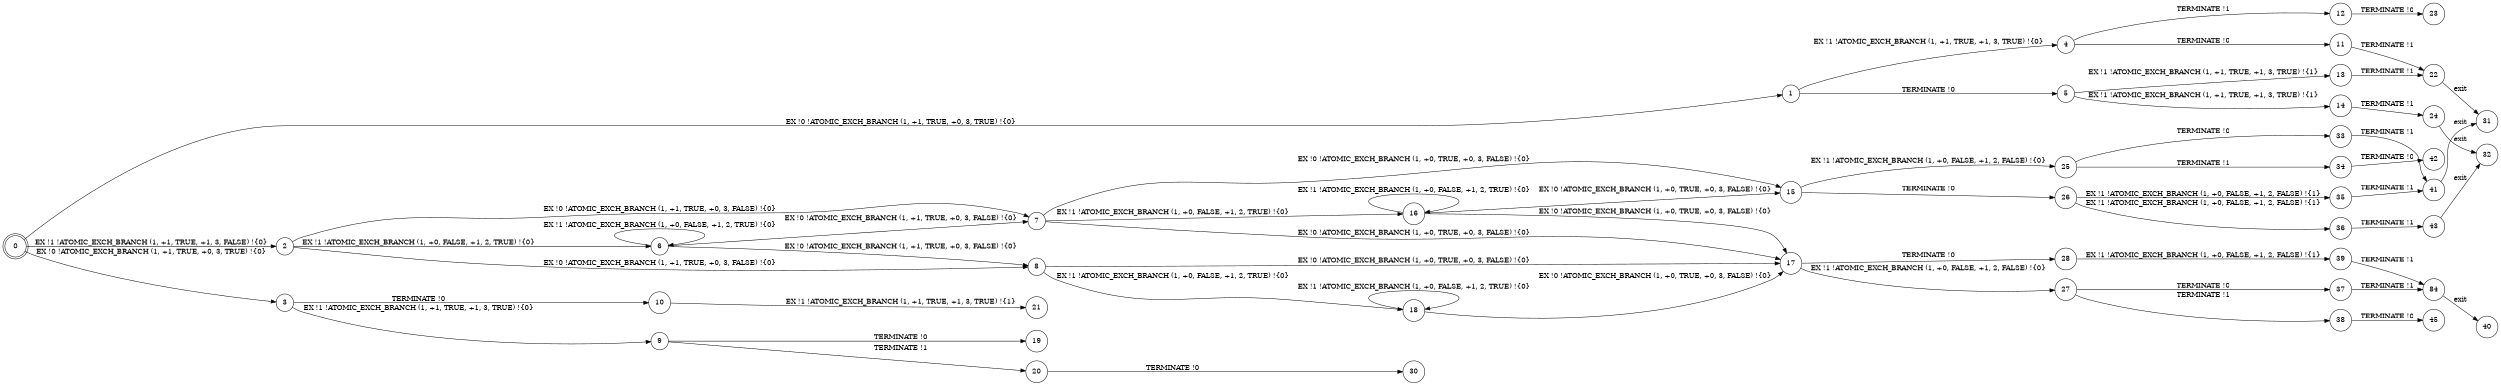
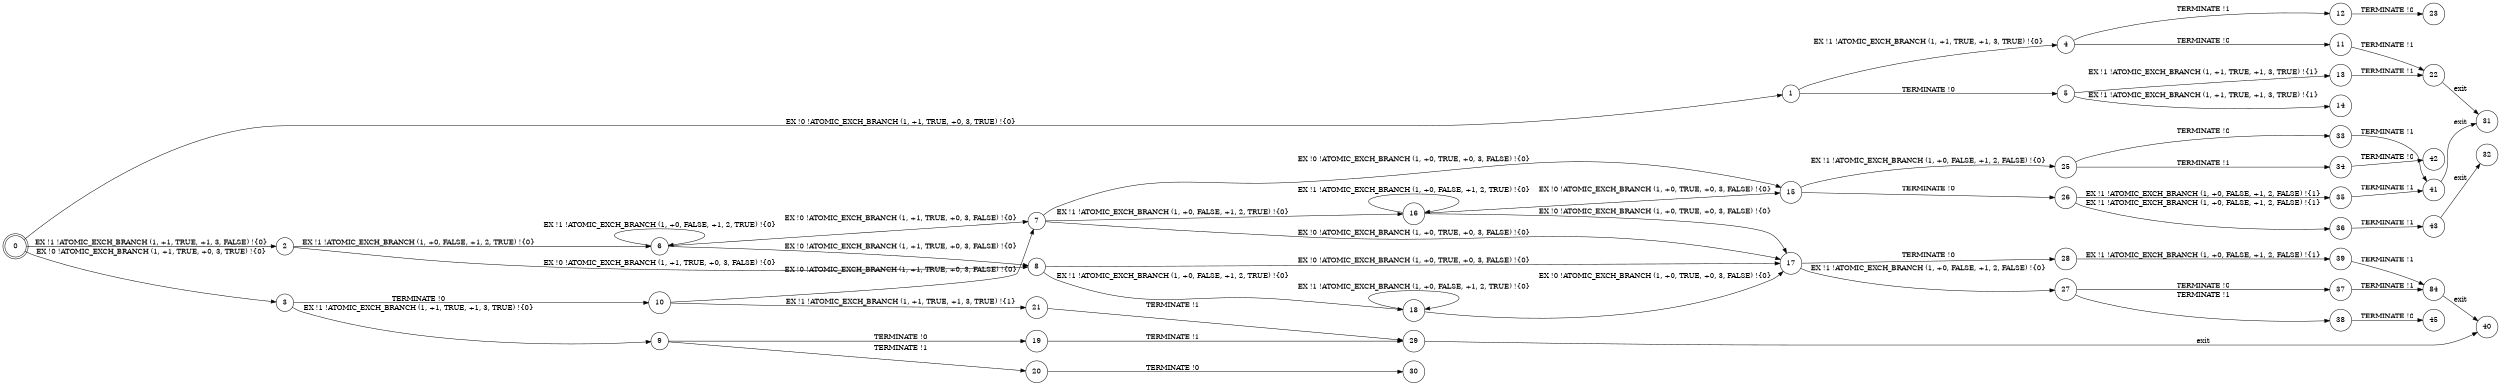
  digraph {
    rankdir=LR
    node [shape=circle]
    0 [peripheries=2]
    1
    2
    3
    4
    5
    6
    7
    8
    9
    10
    11
    12
    13
    14
    15
    16
    17
    18
    19
    20
    21
    22
    23
-   24
    25
    26
    27
    28
+   29
    30
    31
    32
    33
    34
    35
    36
    37
    38
    39
    40
    41
    42
    43
    n45 [label=84]
    45
    0 -> 1 [label="EX !0 !ATOMIC_EXCH_BRANCH (1, +1, TRUE, +0, 3, TRUE) !{0}"]
    0 -> 2 [label="EX !1 !ATOMIC_EXCH_BRANCH (1, +1, TRUE, +1, 3, FALSE) !{0}"]
    0 -> 3 [label="EX !0 !ATOMIC_EXCH_BRANCH (1, +1, TRUE, +0, 3, TRUE) !{0}"]
    1 -> 4 [label="EX !1 !ATOMIC_EXCH_BRANCH (1, +1, TRUE, +1, 3, TRUE) !{0}"]
    1 -> 5 [label="TERMINATE !0"]
    2 -> 6 [label="EX !1 !ATOMIC_EXCH_BRANCH (1, +0, FALSE, +1, 2, TRUE) !{0}"]
-   2 -> 7 [label="EX !0 !ATOMIC_EXCH_BRANCH (1, +1, TRUE, +0, 3, FALSE) !{0}"]
+   10 -> 7 [label="EX !0 !ATOMIC_EXCH_BRANCH (1, +1, TRUE, +0, 3, FALSE) !{0}"]
    2 -> 8 [label="EX !0 !ATOMIC_EXCH_BRANCH (1, +1, TRUE, +0, 3, FALSE) !{0}"]
    3 -> 9 [label="EX !1 !ATOMIC_EXCH_BRANCH (1, +1, TRUE, +1, 3, TRUE) !{0}"]
    3 -> 10 [label="TERMINATE !0"]
    4 -> 11 [label="TERMINATE !0"]
    4 -> 12 [label="TERMINATE !1"]
    5 -> 13 [label="EX !1 !ATOMIC_EXCH_BRANCH (1, +1, TRUE, +1, 3, TRUE) !{1}"]
    5 -> 14 [label="EX !1 !ATOMIC_EXCH_BRANCH (1, +1, TRUE, +1, 3, TRUE) !{1}"]
    6 -> 6 [label="EX !1 !ATOMIC_EXCH_BRANCH (1, +0, FALSE, +1, 2, TRUE) !{0}"]
    6 -> 7 [label="EX !0 !ATOMIC_EXCH_BRANCH (1, +1, TRUE, +0, 3, FALSE) !{0}"]
    6 -> 8 [label="EX !0 !ATOMIC_EXCH_BRANCH (1, +1, TRUE, +0, 3, FALSE) !{0}"]
    7 -> 15 [label="EX !0 !ATOMIC_EXCH_BRANCH (1, +0, TRUE, +0, 3, FALSE) !{0}"]
    7 -> 16 [label="EX !1 !ATOMIC_EXCH_BRANCH (1, +0, FALSE, +1, 2, TRUE) !{0}"]
    7 -> 17 [label="EX !0 !ATOMIC_EXCH_BRANCH (1, +0, TRUE, +0, 3, FALSE) !{0}"]
    8 -> 17 [label="EX !0 !ATOMIC_EXCH_BRANCH (1, +0, TRUE, +0, 3, FALSE) !{0}"]
    8 -> 18 [label="EX !1 !ATOMIC_EXCH_BRANCH (1, +0, FALSE, +1, 2, TRUE) !{0}"]
    9 -> 19 [label="TERMINATE !0"]
    9 -> 20 [label="TERMINATE !1"]
    10 -> 21 [label="EX !1 !ATOMIC_EXCH_BRANCH (1, +1, TRUE, +1, 3, TRUE) !{1}"]
    11 -> 22 [label="TERMINATE !1"]
    12 -> 23 [label="TERMINATE !0"]
    13 -> 22 [label="TERMINATE !1"]
-   14 -> 24 [label="TERMINATE !1"]
    15 -> 25 [label="EX !1 !ATOMIC_EXCH_BRANCH (1, +0, FALSE, +1, 2, FALSE) !{0}"]
    15 -> 26 [label="TERMINATE !0"]
    16 -> 15 [label="EX !0 !ATOMIC_EXCH_BRANCH (1, +0, TRUE, +0, 3, FALSE) !{0}"]
    16 -> 16 [label="EX !1 !ATOMIC_EXCH_BRANCH (1, +0, FALSE, +1, 2, TRUE) !{0}"]
    16 -> 17 [label="EX !0 !ATOMIC_EXCH_BRANCH (1, +0, TRUE, +0, 3, FALSE) !{0}"]
    17 -> 27 [label="EX !1 !ATOMIC_EXCH_BRANCH (1, +0, FALSE, +1, 2, FALSE) !{0}"]
    17 -> 28 [label="TERMINATE !0"]
    18 -> 17 [label="EX !0 !ATOMIC_EXCH_BRANCH (1, +0, TRUE, +0, 3, FALSE) !{0}"]
    18 -> 18 [label="EX !1 !ATOMIC_EXCH_BRANCH (1, +0, FALSE, +1, 2, TRUE) !{0}"]
+   19 -> 29 [label="TERMINATE !1"]
    20 -> 30 [label="TERMINATE !0"]
+   21 -> 29 [label="TERMINATE !1"]
    22 -> 31 [label=exit]
-   24 -> 32 [label=exit]
    25 -> 33 [label="TERMINATE !0"]
    25 -> 34 [label="TERMINATE !1"]
    26 -> 35 [label="EX !1 !ATOMIC_EXCH_BRANCH (1, +0, FALSE, +1, 2, FALSE) !{1}"]
    26 -> 36 [label="EX !1 !ATOMIC_EXCH_BRANCH (1, +0, FALSE, +1, 2, FALSE) !{1}"]
    27 -> 37 [label="TERMINATE !0"]
    27 -> 38 [label="TERMINATE !1"]
    28 -> 39 [label="EX !1 !ATOMIC_EXCH_BRANCH (1, +0, FALSE, +1, 2, FALSE) !{1}"]
+   29 -> 40 [label=exit]
    33 -> 41 [label="TERMINATE !1"]
    34 -> 42 [label="TERMINATE !0"]
    35 -> 41 [label="TERMINATE !1"]
    36 -> 43 [label="TERMINATE !1"]
    37 -> n45 [label="TERMINATE !1"]
    38 -> 45 [label="TERMINATE !0"]
    39 -> n45 [label="TERMINATE !1"]
    41 -> 31 [label=exit]
    43 -> 32 [label=exit]
    n45 -> 40 [label=exit]
  }
